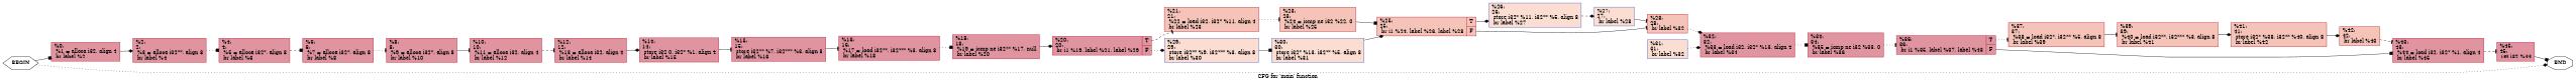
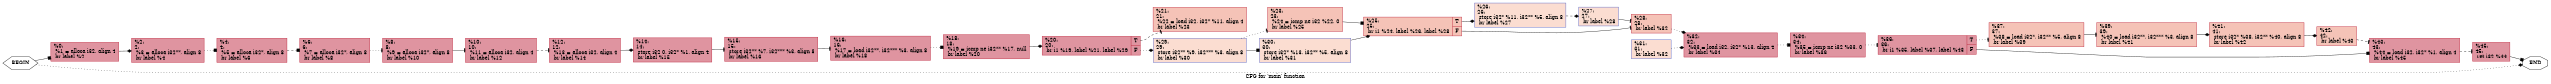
  digraph {
    label="CFG for 'main' function"
    rankdir=LR
    node [shape=record color="#b70d28ff" fillcolor="#b70d2870" style=filled]
    edge [arrowhead=tee style=solid]
    n1 [label=BEGIN shape=hexagon color="" fillcolor="" style=""]
    n2 [label="{%0:\l  %1 = alloca i32, align 4\l  br label %2\l}"]
    n3 [label=END shape=octagon color="" fillcolor="" style=""]
    n4 [label="{%2:\l2:                                                \l  %3 = alloca i32**, align 8\l  br label %4\l}"]
    n5 [label="{%4:\l4:                                                \l  %5 = alloca i32*, align 8\l  br label %6\l}"]
    n6 [label="{%6:\l6:                                                \l  %7 = alloca i32*, align 8\l  br label %8\l}"]
    n7 [label="{%8:\l8:                                                \l  %9 = alloca i32*, align 8\l  br label %10\l}"]
    n8 [label="{%10:\l10:                                               \l  %11 = alloca i32, align 4\l  br label %12\l}"]
    n9 [label="{%12:\l12:                                               \l  %13 = alloca i32, align 4\l  br label %14\l}"]
    n10 [label="{%14:\l14:                                               \l  store i32 0, i32* %1, align 4\l  br label %15\l}"]
    n11 [label="{%15:\l15:                                               \l  store i32** %7, i32*** %3, align 8\l  br label %16\l}"]
    n12 [label="{%16:\l16:                                               \l  %17 = load i32**, i32*** %3, align 8\l  br label %18\l}"]
    n13 [label="{%18:\l18:                                               \l  %19 = icmp ne i32** %17, null\l  br label %20\l}"]
    n14 [label="{%20:\l20:                                               \l  br i1 %19, label %21, label %29\l|{<s0>T|<s1>F}}"]
    n15 [fillcolor="#e8765c70" label="{%21:\l21:                                               \l  %22 = load i32, i32* %11, align 4\l  br label %23\l}"]
    n16 [color="#3d50c3ff" fillcolor="#f7b39670" label="{%29:\l29:                                               \l  store i32** %9, i32*** %3, align 8\l  br label %30\l}"]
    n17 [fillcolor="#e8765c70" label="{%23:\l23:                                               \l  %24 = icmp ne i32 %22, 0\l  br label %25\l}"]
    n18 [color="#3d50c3ff" fillcolor="#f7b39670" label="{%30:\l30:                                               \l  store i32* %13, i32** %5, align 8\l  br label %31\l}"]
    n19 [fillcolor="#e8765c70" label="{%25:\l25:                                               \l  br i1 %24, label %26, label %28\l|{<s0>T|<s1>F}}"]
    n20 [color="#3d50c3ff" fillcolor="#f7b39670" label="{%26:\l26:                                               \l  store i32* %11, i32** %5, align 8\l  br label %27\l}"]
    n21 [fillcolor="#e8765c70" label="{%28:\l28:                                               \l  br label %32\l}"]
    n22 [color="#3d50c3ff" fillcolor="#f7b39670" label="{%27:\l27:                                               \l  br label %28\l}"]
    n23 [label="{%32:\l32:                                               \l  %33 = load i32, i32* %13, align 4\l  br label %34\l}"]
    n24 [label="{%34:\l34:                                               \l  %35 = icmp ne i32 %33, 0\l  br label %36\l}"]
    n25 [label="{%36:\l36:                                               \l  br i1 %35, label %37, label %43\l|{<s0>T|<s1>F}}"]
    n26 [color="#3d50c3ff" fillcolor="#f7b39670" label="{%31:\l31:                                               \l  br label %32\l}"]
    n27 [fillcolor="#e8765c70" label="{%37:\l37:                                               \l  %38 = load i32*, i32** %5, align 8\l  br label %39\l}"]
    n28 [label="{%43:\l43:                                               \l  %44 = load i32, i32* %1, align 4\l  br label %45\l}"]
    n29 [fillcolor="#e8765c70" label="{%39:\l39:                                               \l  %40 = load i32**, i32*** %3, align 8\l  br label %41\l}"]
    n30 [label="{%45:\l45:                                               \l  ret i32 %44\l}"]
    n31 [fillcolor="#e8765c70" label="{%41:\l41:                                               \l  store i32* %38, i32** %40, align 8\l  br label %42\l}"]
    n32 [fillcolor="#e8765c70" label="{%42:\l42:                                               \l  br label %43\l}"]
    n1 -> n2 [arrowhead=box]
    n1 -> n3 [arrowhead=diamond style=dotted]
    n2 -> n4 [arrowhead=diamond]
    n4 -> n5 [arrowhead=box style=dotted]
    n5 -> n6 [arrowhead=box style=dashed]
    n6 -> n7 [style=dotted]
    n7 -> n8
    n8 -> n9 [style=dashed]
    n9 -> n10 [arrowhead=diamond]
    n10 -> n11
    n11 -> n12
    n12 -> n13 [arrowhead=box style=dotted]
    n13 -> n14 [arrowhead=diamond]
    n14 -> n15 [style=dashed tailport=s0]
    n14 -> n16 [arrowhead=diamond style=dotted tailport=s1]
-   n15 -> n17 [style=dotted]
+   n16 -> n17 [style=dotted]
    n16 -> n18 [arrowhead=box]
    n17 -> n19 [arrowhead=box]
    n18 -> n19 [arrowhead=diamond]
    n19 -> n20 [arrowhead=diamond tailport=s0]
    n19 -> n21 [tailport=s1]
    n20 -> n22 [arrowhead=diamond style=dashed]
    n21 -> n23 [arrowhead=diamond style=dotted]
    n22 -> n21
    n23 -> n24 [arrowhead=box style=dotted]
    n24 -> n25 [style=dotted]
    n25 -> n27 [style=dotted tailport=s0]
    n25 -> n28 [arrowhead=box tailport=s1]
    n26 -> n23 [arrowhead=diamond style=dotted]
    n27 -> n29
    n28 -> n30 [style=dashed]
    n29 -> n31 [arrowhead=diamond]
    n30 -> n3 [arrowhead=box]
    n31 -> n32 [arrowhead=diamond]
    n32 -> n28 [style=dashed]
  }
